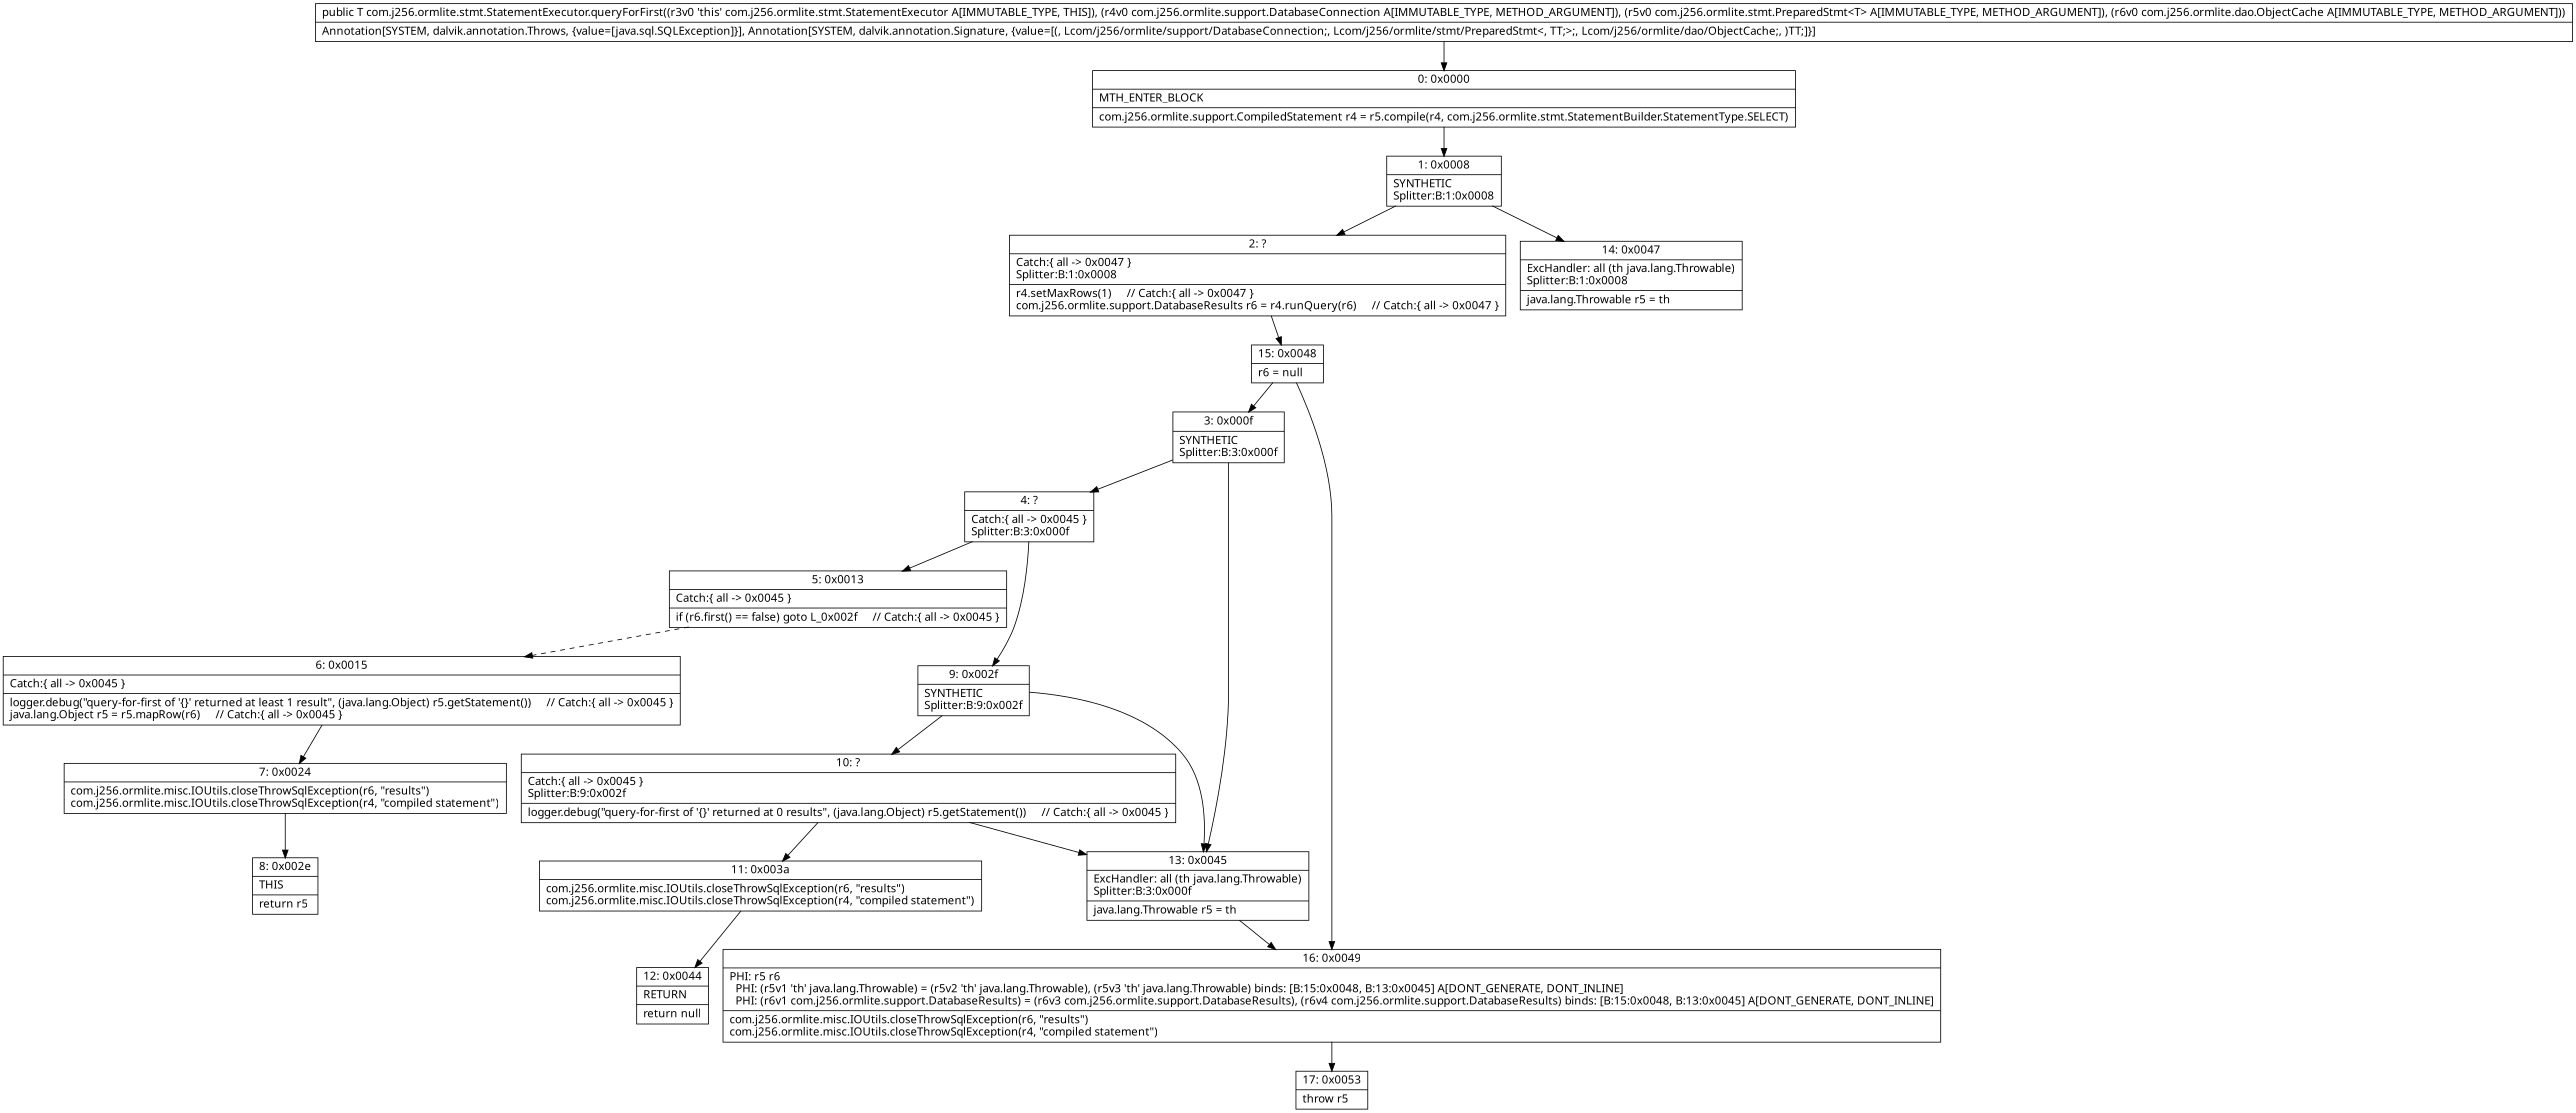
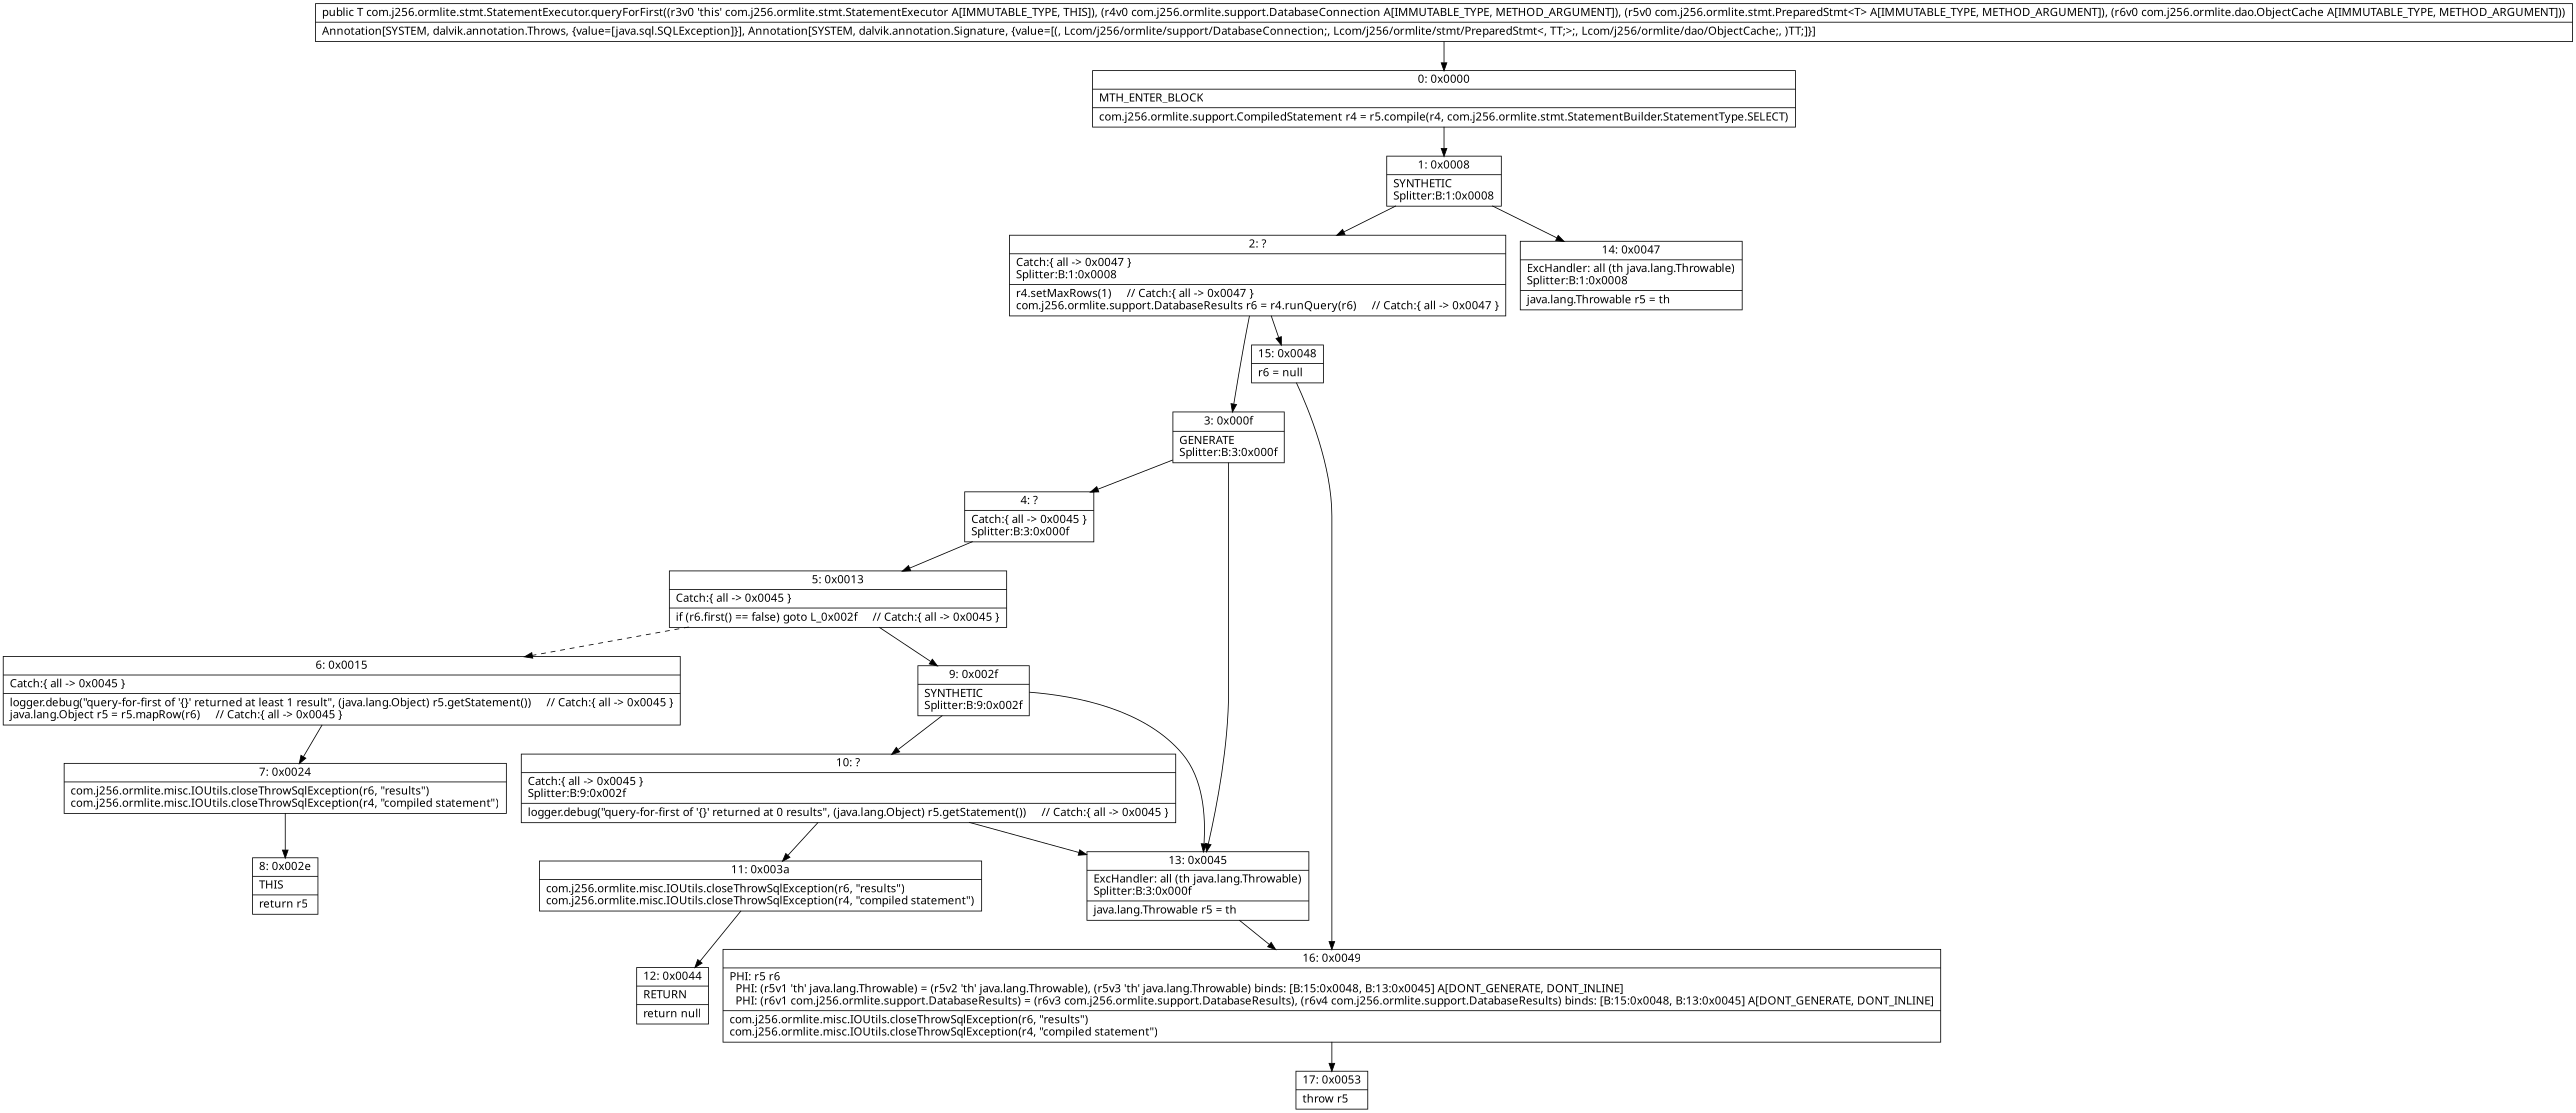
  digraph {
    fontname="Noto Sans"
    node [fontname="Noto Sans" shape=record]
    edge [fontname="Noto Sans"]
    n1 [label="{0\:\ 0x0000|MTH_ENTER_BLOCK\l|com.j256.ormlite.support.CompiledStatement r4 = r5.compile(r4, com.j256.ormlite.stmt.StatementBuilder.StatementType.SELECT)\l}"]
    n2 [label="{1\:\ 0x0008|SYNTHETIC\lSplitter:B:1:0x0008\l}"]
    n3 [label="{2\:\ ?|Catch:\{ all \-\> 0x0047 \}\lSplitter:B:1:0x0008\l|r4.setMaxRows(1)     \/\/ Catch:\{ all \-\> 0x0047 \}\lcom.j256.ormlite.support.DatabaseResults r6 = r4.runQuery(r6)     \/\/ Catch:\{ all \-\> 0x0047 \}\l}"]
    n4 [label="{14\:\ 0x0047|ExcHandler: all (th java.lang.Throwable)\lSplitter:B:1:0x0008\l|java.lang.Throwable r5 = th\l}"]
-   n5 [label="{3\:\ 0x000f|SYNTHETIC\lSplitter:B:3:0x000f\l}"]
+   n5 [label="{3\:\ 0x000f|GENERATE\lSplitter:B:3:0x000f\l}"]
    n6 [label="{15\:\ 0x0048|r6 = null\l}"]
    n7 [label="{4\:\ ?|Catch:\{ all \-\> 0x0045 \}\lSplitter:B:3:0x000f\l}"]
    n8 [label="{13\:\ 0x0045|ExcHandler: all (th java.lang.Throwable)\lSplitter:B:3:0x000f\l|java.lang.Throwable r5 = th\l}"]
    n9 [label="{5\:\ 0x0013|Catch:\{ all \-\> 0x0045 \}\l|if (r6.first() == false) goto L_0x002f     \/\/ Catch:\{ all \-\> 0x0045 \}\l}"]
    n10 [label="{16\:\ 0x0049|PHI: r5 r6 \l  PHI: (r5v1 'th' java.lang.Throwable) = (r5v2 'th' java.lang.Throwable), (r5v3 'th' java.lang.Throwable) binds: [B:15:0x0048, B:13:0x0045] A[DONT_GENERATE, DONT_INLINE]\l  PHI: (r6v1 com.j256.ormlite.support.DatabaseResults) = (r6v3 com.j256.ormlite.support.DatabaseResults), (r6v4 com.j256.ormlite.support.DatabaseResults) binds: [B:15:0x0048, B:13:0x0045] A[DONT_GENERATE, DONT_INLINE]\l|com.j256.ormlite.misc.IOUtils.closeThrowSqlException(r6, \"results\")\lcom.j256.ormlite.misc.IOUtils.closeThrowSqlException(r4, \"compiled statement\")\l}"]
    n11 [label="{6\:\ 0x0015|Catch:\{ all \-\> 0x0045 \}\l|logger.debug(\"query\-for\-first of '\{\}' returned at least 1 result\", (java.lang.Object) r5.getStatement())     \/\/ Catch:\{ all \-\> 0x0045 \}\ljava.lang.Object r5 = r5.mapRow(r6)     \/\/ Catch:\{ all \-\> 0x0045 \}\l}"]
    n12 [label="{9\:\ 0x002f|SYNTHETIC\lSplitter:B:9:0x002f\l}"]
    n13 [label="{7\:\ 0x0024|com.j256.ormlite.misc.IOUtils.closeThrowSqlException(r6, \"results\")\lcom.j256.ormlite.misc.IOUtils.closeThrowSqlException(r4, \"compiled statement\")\l}"]
    n14 [label="{10\:\ ?|Catch:\{ all \-\> 0x0045 \}\lSplitter:B:9:0x002f\l|logger.debug(\"query\-for\-first of '\{\}' returned at 0 results\", (java.lang.Object) r5.getStatement())     \/\/ Catch:\{ all \-\> 0x0045 \}\l}"]
    n15 [label="{8\:\ 0x002e|THIS\l|return r5\l}"]
    n16 [label="{11\:\ 0x003a|com.j256.ormlite.misc.IOUtils.closeThrowSqlException(r6, \"results\")\lcom.j256.ormlite.misc.IOUtils.closeThrowSqlException(r4, \"compiled statement\")\l}"]
    n17 [label="{12\:\ 0x0044|RETURN\l|return null\l}"]
    n18 [label="{17\:\ 0x0053|throw r5\l}"]
    n19 [label="{public T com.j256.ormlite.stmt.StatementExecutor.queryForFirst((r3v0 'this' com.j256.ormlite.stmt.StatementExecutor A[IMMUTABLE_TYPE, THIS]), (r4v0 com.j256.ormlite.support.DatabaseConnection A[IMMUTABLE_TYPE, METHOD_ARGUMENT]), (r5v0 com.j256.ormlite.stmt.PreparedStmt\<T\> A[IMMUTABLE_TYPE, METHOD_ARGUMENT]), (r6v0 com.j256.ormlite.dao.ObjectCache A[IMMUTABLE_TYPE, METHOD_ARGUMENT]))  | Annotation[SYSTEM, dalvik.annotation.Throws, \{value=[java.sql.SQLException]\}], Annotation[SYSTEM, dalvik.annotation.Signature, \{value=[(, Lcom\/j256\/ormlite\/support\/DatabaseConnection;, Lcom\/j256\/ormlite\/stmt\/PreparedStmt\<, TT;\>;, Lcom\/j256\/ormlite\/dao\/ObjectCache;, )TT;]\}]\l}"]
    n1 -> n2
    n2 -> n3
    n2 -> n4
-   n6 -> n5
+   n3 -> n5
    n3 -> n6
    n5 -> n7
    n5 -> n8
    n6 -> n10
    n7 -> n9
    n8 -> n10
    n9 -> n11 [style=dashed]
-   n7 -> n12
+   n9 -> n12
    n10 -> n18
    n11 -> n13
    n12 -> n8
    n12 -> n14
    n13 -> n15
    n14 -> n8
    n14 -> n16
    n16 -> n17
    n19 -> n1
  }
